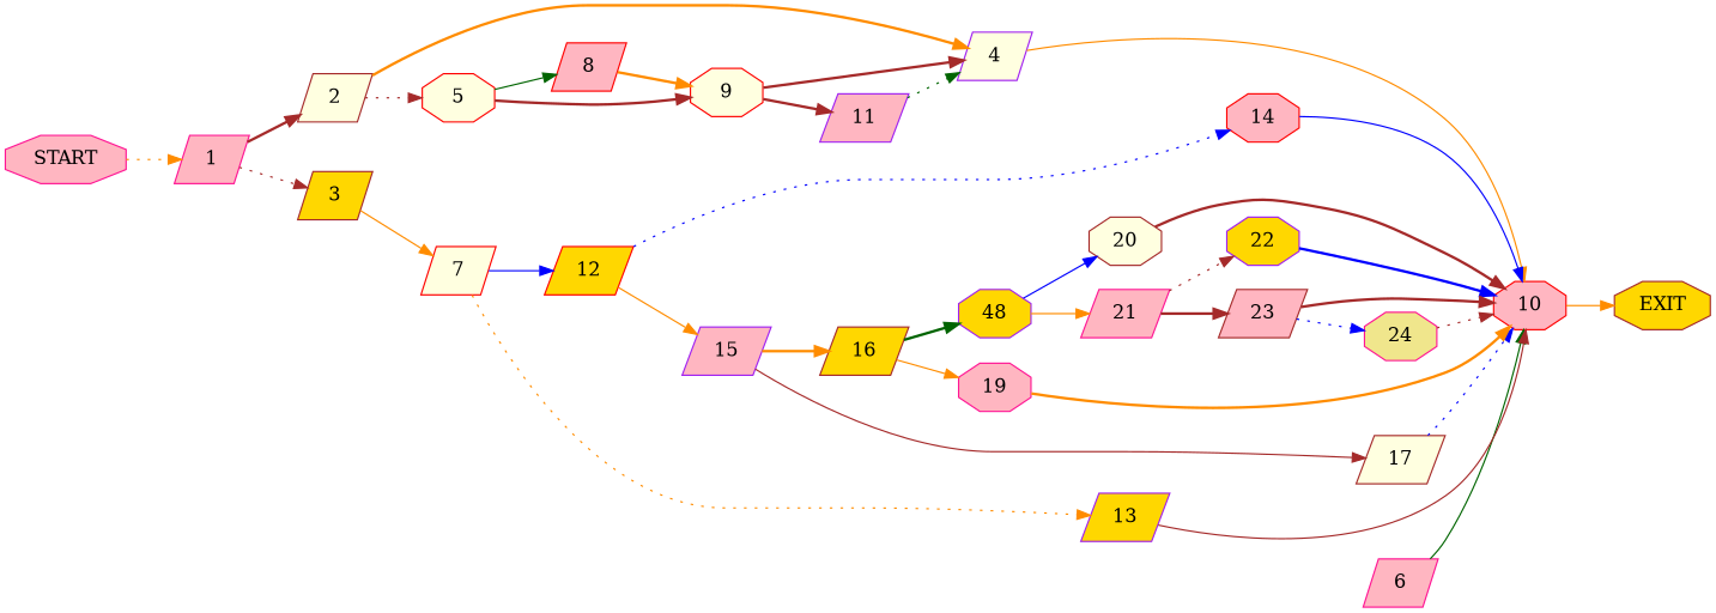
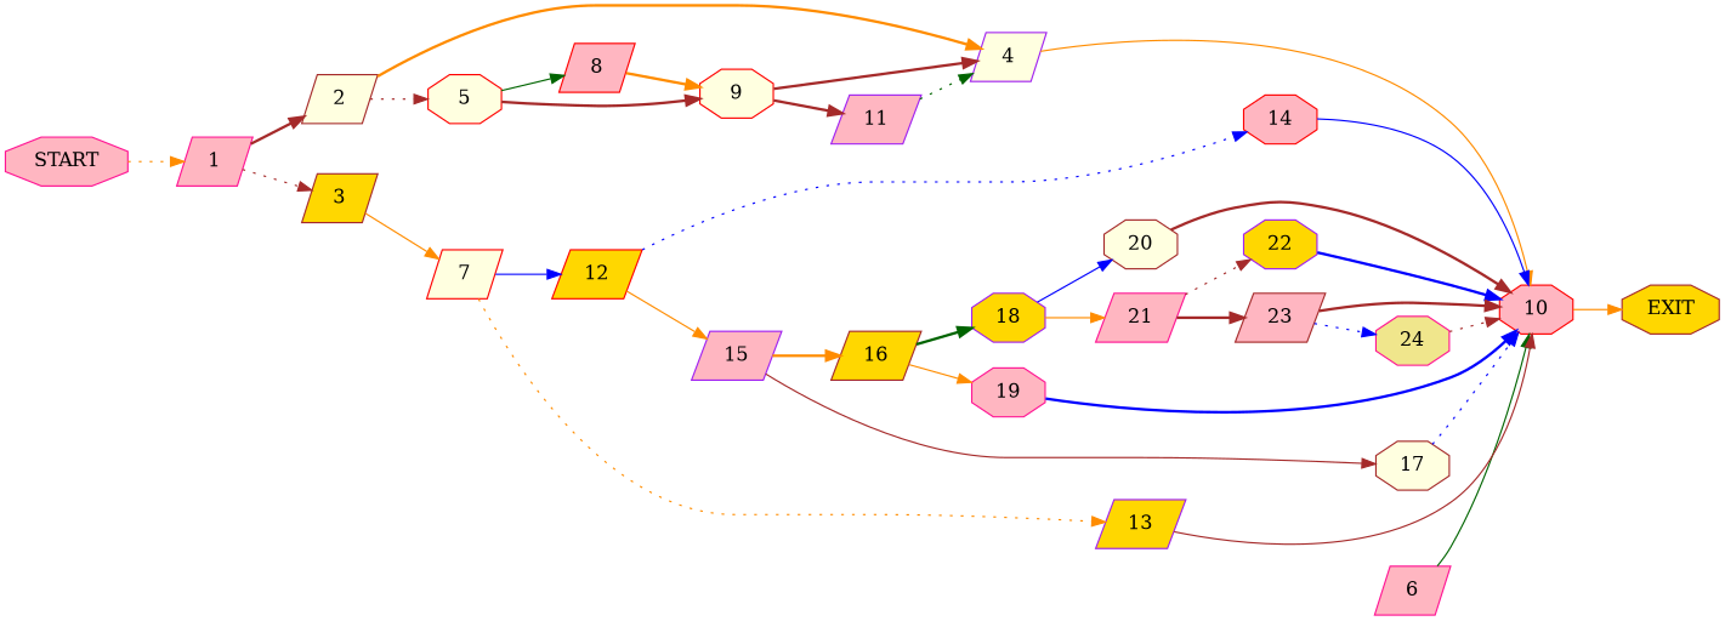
  digraph {
    rankdir=LR
    node [color=brown fillcolor=lightpink shape=parallelogram style=filled]
    edge [color=brown style=bold]
    n1 [color=deeppink label=START shape=octagon]
    1 [color=deeppink]
    2 [fillcolor=lightyellow]
    3 [fillcolor=gold]
    n5 [fillcolor=gold label=EXIT shape=octagon]
    4 [color=purple fillcolor=lightyellow]
    5 [color=red fillcolor=lightyellow shape=octagon]
    7 [color=red fillcolor=lightyellow]
    10 [color=red shape=octagon]
    8 [color=red]
    9 [color=red fillcolor=lightyellow shape=octagon]
    6 [color=deeppink]
    12 [color=red fillcolor=gold]
    13 [color=purple fillcolor=gold]
    11 [color=purple]
    14 [color=red shape=octagon]
    15 [color=purple]
    16 [fillcolor=gold]
-   17 [fillcolor=lightyellow]
-   18 [color=purple fillcolor=gold shape=octagon label=48]
+   17 [fillcolor=lightyellow shape=octagon]
+   18 [color=purple fillcolor=gold shape=octagon]
    19 [color=deeppink shape=octagon]
    20 [fillcolor=lightyellow shape=octagon]
    21 [color=deeppink]
    22 [color=purple fillcolor=gold shape=octagon]
    23
    24 [color=deeppink fillcolor=khaki shape=octagon]
    n1 -> 1 [color=darkorange style=dotted]
    1 -> 2
    1 -> 3 [style=dotted]
    2 -> 4 [color=darkorange]
    2 -> 5 [style=dotted]
    3 -> 7 [color=darkorange style=solid]
    4 -> 10 [color=darkorange style=solid]
    5 -> 8 [color=darkgreen style=solid]
    5 -> 9
    7 -> 12 [color=blue style=solid]
    7 -> 13 [color=darkorange style=dotted]
    10 -> n5 [color=darkorange style=solid]
    8 -> 9 [color=darkorange]
    9 -> 4
    9 -> 11
    6 -> 10 [color=darkgreen style=solid]
    12 -> 14 [color=blue style=dotted]
    12 -> 15 [color=darkorange style=solid]
    13 -> 10 [style=solid]
    11 -> 4 [color=darkgreen style=dotted]
    14 -> 10 [color=blue style=solid]
    15 -> 16 [color=darkorange]
    15 -> 17 [style=solid]
    16 -> 18 [color=darkgreen]
    16 -> 19 [color=darkorange style=solid]
    17 -> 10 [color=blue style=dotted]
    18 -> 20 [color=blue style=solid]
    18 -> 21 [color=darkorange style=solid]
-   19 -> 10 [color=darkorange]
+   19 -> 10 [color=blue]
    20 -> 10
    21 -> 22 [style=dotted]
    21 -> 23
    22 -> 10 [color=blue]
    23 -> 10
    23 -> 24 [color=blue style=dotted]
    24 -> 10 [style=dotted]
  }
